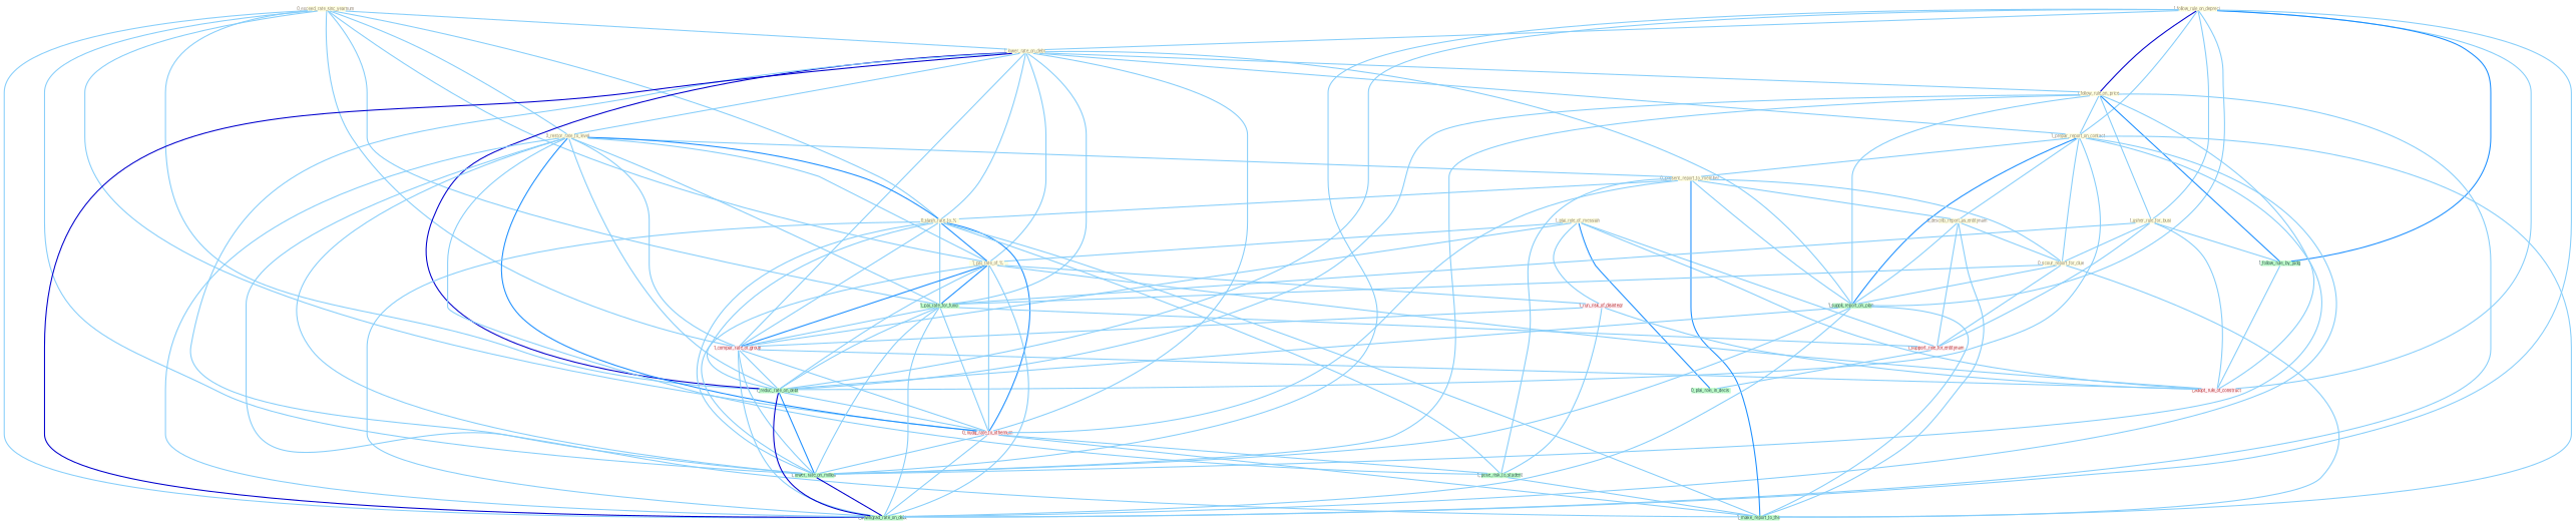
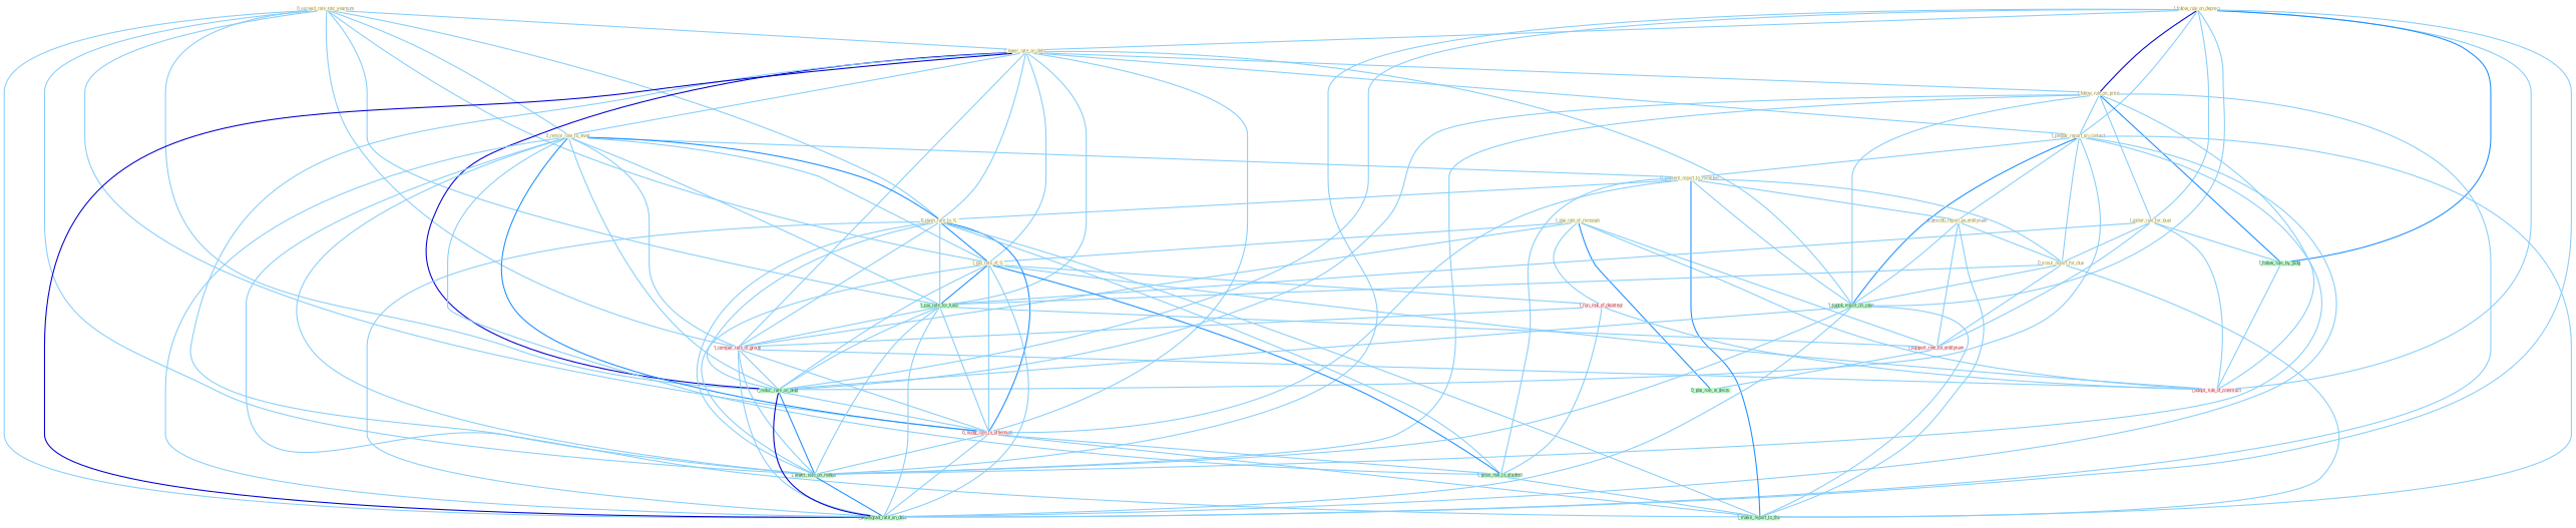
  graph {
    fontname=Inter
    node [color="#ffffe0" fixedsize=true fontcolor="#8b7d6b" fontname=Inter fontsize=4 shape=polygon style=filled]
    edge [color="#87cefa" fontname=Inter w=1]
    "1_follow_rule_on_depreci " [height=.06 width=.5]
    "1_plai_role_of_messiah " [height=.06 width=.5]
    "0_exceed_rate_sinc_yearnum " [height=.06 width=.5]
    "1_lower_rate_on_debt " [height=.06 width=.5]
    "0_restor_rate_to_level " [height=.06 width=.5]
    "1_follow_rule_on_price " [height=.06 width=.5]
    "1_prepar_report_on_contact " [height=.06 width=.5]
    "0_present_report_to_member " [height=.06 width=.5]
    "0_slash_rate_to_% " [height=.06 width=.5]
    "1_usher_rule_for_busi " [height=.06 width=.5]
    "1_pai_rate_of_% " [height=.06 width=.5]
    "0_describ_report_as_entitynam " [height=.06 width=.5]
    "0_scour_report_for_clue " [height=.06 width=.5]
    "1_run_risk_of_disintegr " [color="#fff0f5" fontcolor="#b22222" height=.06 width=.5]
    "1_compar_rate_of_group " [color="#fff0f5" fontcolor="#b22222" height=.06 width=.5]
    "0_nudg_rate_to_othernum " [color="#fff0f5" fontcolor="#b22222" height=.06 width=.5]
    "1_support_role_for_entitynam " [color="#fff0f5" fontcolor="#b22222" height=.06 width=.5]
    "1_adopt_rule_of_construct " [color="#fff0f5" fontcolor="#b22222" height=.06 width=.5]
    "1_suppli_report_on_plan " [color="#BDFCC9" fontcolor="#2f4f4f" height=.06 width=.5]
    "1_follow_rule_by_judg " [color="#BDFCC9" fontcolor="#2f4f4f" height=.06 width=.5]
    "1_reduc_rate_on_debt " [color="#BDFCC9" fontcolor="#2f4f4f" height=.06 width=.5]
    "1_lower_rate_on_million " [color="#BDFCC9" fontcolor="#2f4f4f" height=.06 width=.5]
    "1_downgrad_rate_on_debt " [color="#BDFCC9" fontcolor="#2f4f4f" height=.06 width=.5]
    "0_plai_role_in_decis " [color="#BDFCC9" fontcolor="#2f4f4f" height=.06 width=.5]
    "1_pai_rate_for_fund " [color="#BDFCC9" fontcolor="#2f4f4f" height=.06 width=.5]
    "1_pose_risk_to_student " [color="#BDFCC9" fontcolor="#2f4f4f" height=.06 width=.5]
    "1_make_report_to_the " [color="#BDFCC9" fontcolor="#2f4f4f" height=.06 width=.5]
    subgraph sub_1 {
      "1_follow_rule_on_depreci "
      "1_plai_role_of_messiah "
      "0_exceed_rate_sinc_yearnum "
      "1_lower_rate_on_debt "
      "0_restor_rate_to_level "
      "1_follow_rule_on_price "
      "1_prepar_report_on_contact "
      "0_present_report_to_member "
      "0_slash_rate_to_% "
      "1_usher_rule_for_busi "
      "1_pai_rate_of_% "
      "0_describ_report_as_entitynam "
      "0_scour_report_for_clue "
    }
    subgraph sub_2 {
      "1_run_risk_of_disintegr "
      "1_compar_rate_of_group "
      "0_nudg_rate_to_othernum "
      "1_support_role_for_entitynam "
      "1_adopt_rule_of_construct "
    }
    "1_follow_rule_on_depreci " -- "1_lower_rate_on_debt "
    "1_follow_rule_on_depreci " -- "1_follow_rule_on_price " [color="#0000cd" w=3]
    "1_follow_rule_on_depreci " -- "1_prepar_report_on_contact "
    "1_follow_rule_on_depreci " -- "1_usher_rule_for_busi "
    "1_follow_rule_on_depreci " -- "1_adopt_rule_of_construct "
    "1_follow_rule_on_depreci " -- "1_suppli_report_on_plan "
    "1_follow_rule_on_depreci " -- "1_follow_rule_by_judg " [color="#1e90ff" w=2]
    "1_follow_rule_on_depreci " -- "1_reduc_rate_on_debt "
    "1_follow_rule_on_depreci " -- "1_lower_rate_on_million "
    "1_follow_rule_on_depreci " -- "1_downgrad_rate_on_debt "
    "1_plai_role_of_messiah " -- "1_pai_rate_of_% "
    "1_plai_role_of_messiah " -- "1_run_risk_of_disintegr "
    "1_plai_role_of_messiah " -- "1_compar_rate_of_group "
    "1_plai_role_of_messiah " -- "1_support_role_for_entitynam "
    "1_plai_role_of_messiah " -- "1_adopt_rule_of_construct "
    "1_plai_role_of_messiah " -- "0_plai_role_in_decis " [color="#1e90ff" w=2]
    "0_exceed_rate_sinc_yearnum " -- "1_lower_rate_on_debt "
    "0_exceed_rate_sinc_yearnum " -- "0_restor_rate_to_level "
    "0_exceed_rate_sinc_yearnum " -- "0_slash_rate_to_% "
    "0_exceed_rate_sinc_yearnum " -- "1_pai_rate_of_% "
    "0_exceed_rate_sinc_yearnum " -- "1_compar_rate_of_group "
    "0_exceed_rate_sinc_yearnum " -- "0_nudg_rate_to_othernum "
    "0_exceed_rate_sinc_yearnum " -- "1_reduc_rate_on_debt "
    "0_exceed_rate_sinc_yearnum " -- "1_lower_rate_on_million "
    "0_exceed_rate_sinc_yearnum " -- "1_downgrad_rate_on_debt "
    "0_exceed_rate_sinc_yearnum " -- "1_pai_rate_for_fund "
    "1_lower_rate_on_debt " -- "0_restor_rate_to_level "
    "1_lower_rate_on_debt " -- "1_follow_rule_on_price "
    "1_lower_rate_on_debt " -- "1_prepar_report_on_contact "
    "1_lower_rate_on_debt " -- "0_slash_rate_to_% "
    "1_lower_rate_on_debt " -- "1_pai_rate_of_% "
    "1_lower_rate_on_debt " -- "1_compar_rate_of_group "
    "1_lower_rate_on_debt " -- "0_nudg_rate_to_othernum "
    "1_lower_rate_on_debt " -- "1_suppli_report_on_plan "
    "1_lower_rate_on_debt " -- "1_reduc_rate_on_debt " [color="#0000cd" w=3]
    "1_lower_rate_on_debt " -- "1_lower_rate_on_million " [w=3]
    "1_lower_rate_on_debt " -- "1_downgrad_rate_on_debt " [color="#0000cd" w=3]
    "1_lower_rate_on_debt " -- "1_pai_rate_for_fund "
    "0_restor_rate_to_level " -- "0_present_report_to_member "
    "0_restor_rate_to_level " -- "0_slash_rate_to_% " [color="#1e90ff" w=2]
    "0_restor_rate_to_level " -- "1_pai_rate_of_% "
    "0_restor_rate_to_level " -- "1_compar_rate_of_group "
    "0_restor_rate_to_level " -- "0_nudg_rate_to_othernum " [color="#1e90ff" w=2]
    "0_restor_rate_to_level " -- "1_reduc_rate_on_debt "
    "0_restor_rate_to_level " -- "1_lower_rate_on_million "
    "0_restor_rate_to_level " -- "1_downgrad_rate_on_debt "
    "0_restor_rate_to_level " -- "1_pai_rate_for_fund "
    "0_restor_rate_to_level " -- "1_pose_risk_to_student "
    "0_restor_rate_to_level " -- "1_make_report_to_the "
    "1_follow_rule_on_price " -- "1_prepar_report_on_contact "
    "1_follow_rule_on_price " -- "1_usher_rule_for_busi "
    "1_follow_rule_on_price " -- "1_adopt_rule_of_construct "
    "1_follow_rule_on_price " -- "1_suppli_report_on_plan "
    "1_follow_rule_on_price " -- "1_follow_rule_by_judg " [color="#1e90ff" w=2]
    "1_follow_rule_on_price " -- "1_reduc_rate_on_debt "
    "1_follow_rule_on_price " -- "1_lower_rate_on_million "
    "1_follow_rule_on_price " -- "1_downgrad_rate_on_debt "
    "1_prepar_report_on_contact " -- "0_present_report_to_member "
    "1_prepar_report_on_contact " -- "0_describ_report_as_entitynam "
    "1_prepar_report_on_contact " -- "0_scour_report_for_clue "
    "1_prepar_report_on_contact " -- "1_suppli_report_on_plan " [color="#1e90ff" w=2]
    "1_prepar_report_on_contact " -- "1_reduc_rate_on_debt "
    "1_prepar_report_on_contact " -- "1_lower_rate_on_million "
    "1_prepar_report_on_contact " -- "1_downgrad_rate_on_debt "
    "1_prepar_report_on_contact " -- "1_make_report_to_the "
    "0_present_report_to_member " -- "0_slash_rate_to_% "
    "0_present_report_to_member " -- "0_describ_report_as_entitynam "
    "0_present_report_to_member " -- "0_scour_report_for_clue "
    "0_present_report_to_member " -- "0_nudg_rate_to_othernum "
    "0_present_report_to_member " -- "1_suppli_report_on_plan "
    "0_present_report_to_member " -- "1_pose_risk_to_student "
    "0_present_report_to_member " -- "1_make_report_to_the " [color="#1e90ff" w=2]
    "0_slash_rate_to_% " -- "1_pai_rate_of_% " [color="#1e90ff" w=2]
    "0_slash_rate_to_% " -- "1_compar_rate_of_group "
    "0_slash_rate_to_% " -- "0_nudg_rate_to_othernum " [color="#1e90ff" w=2]
    "0_slash_rate_to_% " -- "1_reduc_rate_on_debt "
    "0_slash_rate_to_% " -- "1_lower_rate_on_million "
    "0_slash_rate_to_% " -- "1_downgrad_rate_on_debt "
    "0_slash_rate_to_% " -- "1_pai_rate_for_fund "
    "0_slash_rate_to_% " -- "1_pose_risk_to_student "
    "0_slash_rate_to_% " -- "1_make_report_to_the "
    "1_usher_rule_for_busi " -- "0_scour_report_for_clue "
    "1_usher_rule_for_busi " -- "1_support_role_for_entitynam "
    "1_usher_rule_for_busi " -- "1_adopt_rule_of_construct "
    "1_usher_rule_for_busi " -- "1_follow_rule_by_judg "
    "1_usher_rule_for_busi " -- "1_pai_rate_for_fund "
    "1_pai_rate_of_% " -- "1_run_risk_of_disintegr "
-   "1_pai_rate_of_% " -- "1_compar_rate_of_group " [color="#1e90ff" w=2]
+   "1_pai_rate_of_% " -- "1_pose_risk_to_student " [color="#1e90ff" w=2]
    "1_pai_rate_of_% " -- "0_nudg_rate_to_othernum "
    "1_pai_rate_of_% " -- "1_adopt_rule_of_construct "
    "1_pai_rate_of_% " -- "1_reduc_rate_on_debt "
    "1_pai_rate_of_% " -- "1_lower_rate_on_million "
    "1_pai_rate_of_% " -- "1_downgrad_rate_on_debt "
    "1_pai_rate_of_% " -- "1_pai_rate_for_fund " [color="#1e90ff" w=2]
    "0_describ_report_as_entitynam " -- "0_scour_report_for_clue "
    "0_describ_report_as_entitynam " -- "1_support_role_for_entitynam "
    "0_describ_report_as_entitynam " -- "1_suppli_report_on_plan "
    "0_describ_report_as_entitynam " -- "1_make_report_to_the "
    "0_scour_report_for_clue " -- "1_support_role_for_entitynam "
    "0_scour_report_for_clue " -- "1_suppli_report_on_plan "
    "0_scour_report_for_clue " -- "1_pai_rate_for_fund "
    "0_scour_report_for_clue " -- "1_make_report_to_the "
    "1_run_risk_of_disintegr " -- "1_compar_rate_of_group "
    "1_run_risk_of_disintegr " -- "1_adopt_rule_of_construct "
    "1_run_risk_of_disintegr " -- "1_pose_risk_to_student "
    "1_compar_rate_of_group " -- "0_nudg_rate_to_othernum "
    "1_compar_rate_of_group " -- "1_adopt_rule_of_construct "
    "1_compar_rate_of_group " -- "1_reduc_rate_on_debt "
    "1_compar_rate_of_group " -- "1_lower_rate_on_million "
    "1_compar_rate_of_group " -- "1_downgrad_rate_on_debt "
    "0_nudg_rate_to_othernum " -- "1_lower_rate_on_million "
    "0_nudg_rate_to_othernum " -- "1_downgrad_rate_on_debt "
    "0_nudg_rate_to_othernum " -- "1_pose_risk_to_student "
    "0_nudg_rate_to_othernum " -- "1_make_report_to_the "
    "1_support_role_for_entitynam " -- "0_plai_role_in_decis "
    "1_suppli_report_on_plan " -- "1_reduc_rate_on_debt "
    "1_suppli_report_on_plan " -- "1_lower_rate_on_million "
    "1_suppli_report_on_plan " -- "1_downgrad_rate_on_debt "
    "1_suppli_report_on_plan " -- "1_make_report_to_the "
    "1_follow_rule_by_judg " -- "1_adopt_rule_of_construct "
    "1_reduc_rate_on_debt " -- "0_nudg_rate_to_othernum "
    "1_reduc_rate_on_debt " -- "1_lower_rate_on_million " [color="#1e90ff" w=2]
    "1_reduc_rate_on_debt " -- "1_downgrad_rate_on_debt " [color="#0000cd" w=3]
-   "1_lower_rate_on_million " -- "1_downgrad_rate_on_debt " [color="#0000cd" w=2]
+   "1_lower_rate_on_million " -- "1_downgrad_rate_on_debt " [color="#1e90ff" w=2]
    "1_pai_rate_for_fund " -- "1_compar_rate_of_group "
    "1_pai_rate_for_fund " -- "0_nudg_rate_to_othernum "
    "1_pai_rate_for_fund " -- "1_support_role_for_entitynam "
    "1_pai_rate_for_fund " -- "1_reduc_rate_on_debt "
    "1_pai_rate_for_fund " -- "1_lower_rate_on_million "
    "1_pai_rate_for_fund " -- "1_downgrad_rate_on_debt "
    "1_pose_risk_to_student " -- "1_make_report_to_the "
  }
